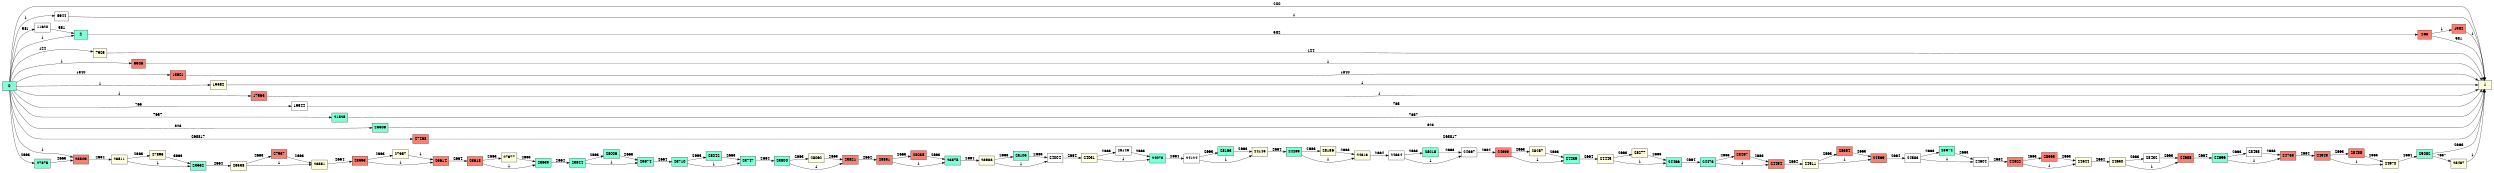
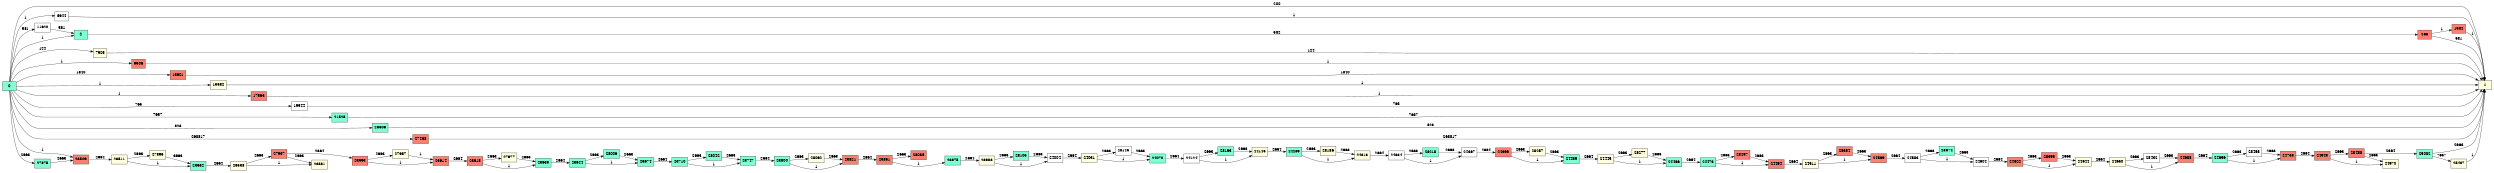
  digraph {
    rankdir=LR
    node [fillcolor=aquamarine shape=rectangle style=filled]
    268 [fillcolor=salmon]
    2
    1 [fillcolor=lightyellow]
    1982 [fillcolor=salmon]
    5944 [fillcolor=white]
    7925 [fillcolor=lightyellow]
    9906 [fillcolor=salmon]
    11620 [fillcolor=white]
    13601 [fillcolor=salmon]
    15582 [fillcolor=lightyellow]
    17563 [fillcolor=salmon]
    19544 [fillcolor=white]
    21525
    23506
    23509 [fillcolor=salmon]
    23511 [fillcolor=lightyellow]
    23532
    27895 [fillcolor=lightyellow]
    23538 [fillcolor=lightyellow]
    23581 [fillcolor=lightyellow]
    27937 [fillcolor=salmon]
    23593 [fillcolor=salmon]
    23614 [fillcolor=salmon]
    27957 [fillcolor=lightyellow]
    23618 [fillcolor=salmon]
    23639
    27977 [fillcolor=lightyellow]
    23644
    23674
    28006
    23710
    23747
    28042
    23800
    23821 [fillcolor=salmon]
    28062 [fillcolor=lightyellow]
    23851 [fillcolor=salmon]
    23875
    28085 [fillcolor=salmon]
    23983 [fillcolor=lightyellow]
    24004 [fillcolor=white]
    28105
    24031 [fillcolor=lightyellow]
    24070
    28143 [fillcolor=white]
    24124 [fillcolor=white]
    24145 [fillcolor=lightyellow]
    28163
    24289
    24313 [fillcolor=lightyellow]
    28186 [fillcolor=lightyellow]
    24334 [fillcolor=white]
    24367 [fillcolor=white]
    28218
    24399 [fillcolor=salmon]
    24439
    28257 [fillcolor=lightyellow]
    24445 [fillcolor=lightyellow]
    24466
    28277 [fillcolor=lightyellow]
    24473
    24494 [fillcolor=salmon]
    28297 [fillcolor=salmon]
    24511 [fillcolor=lightyellow]
    24569 [fillcolor=salmon]
    28354 [fillcolor=salmon]
    24583 [fillcolor=white]
    24604 [fillcolor=white]
    28374
    24622 [fillcolor=salmon]
    24644 [fillcolor=lightyellow]
    28395 [fillcolor=salmon]
    24650 [fillcolor=lightyellow]
    24688 [fillcolor=salmon]
    28432 [fillcolor=white]
    24696
    24733 [fillcolor=salmon]
    28468 [fillcolor=white]
    24949 [fillcolor=salmon]
    24970 [fillcolor=lightyellow]
    28488 [fillcolor=salmon]
    25082
    25487 [fillcolor=lightyellow]
    27468 [fillcolor=salmon]
    27875
    0
    268 -> 1 [label=581]
    268 -> 1982 [label=1]
    2 -> 268 [label=582]
    1982 -> 1 [label=1]
    5944 -> 1 [label=1]
    7925 -> 1 [label=124]
    9906 -> 1 [label=1]
    11620 -> 2 [label=581]
    13601 -> 1 [label=1840]
    15582 -> 1 [label=1]
    17563 -> 1 [label=1]
    19544 -> 1 [label=765]
    21525 -> 1 [label=7657]
    23506 -> 1 [label=823]
    23509 -> 23511 [label=2664]
    23511 -> 23532 [label=1]
    23511 -> 27895 [label=2663]
    23532 -> 23538 [label=2664]
    27895 -> 23532 [label=3663]
    23538 -> 23581 [label=1]
    23538 -> 27937 [label=2663]
-   23581 -> 23593 [label=2664]
+   27937 -> 23593 [label=2664]
    27937 -> 23581 [label=2663]
    23593 -> 23614 [label=1]
    23593 -> 27957 [label=2663]
    23614 -> 23618 [label=2664]
    27957 -> 23614 [label=1]
    23618 -> 23639 [label=1]
    23618 -> 27977 [label=2663]
    23639 -> 23644 [label=2664]
    27977 -> 23639 [label=2663]
    23644 -> 23674 [label=1]
    23644 -> 28006 [label=2663]
    23674 -> 23710 [label=2664]
    28006 -> 23674 [label=2663]
    23710 -> 23747 [label=1]
    23710 -> 28042 [label=2663]
    23747 -> 23800 [label=2664]
    28042 -> 23747 [label=2663]
    23800 -> 23821 [label=1]
    23800 -> 28062 [label=2663]
    23821 -> 23851 [label=2664]
    28062 -> 23821 [label=2663]
    23851 -> 23875 [label=1]
    23851 -> 28085 [label=2663]
    23875 -> 23983 [label=2664]
-   28085 -> 23875 [label=2663]
    23983 -> 24004 [label=1]
    23983 -> 28105 [label=2663]
    24004 -> 24031 [label=2664]
    28105 -> 24004 [label=2663]
    24031 -> 24070 [label=1]
    24031 -> 28143 [label=2663]
    24070 -> 24124 [label=2664]
    28143 -> 24070 [label=2663]
    24124 -> 24145 [label=1]
    24124 -> 28163 [label=2663]
    24145 -> 24289 [label=2664]
    28163 -> 24145 [label=2663]
    24289 -> 24313 [label=1]
    24289 -> 28186 [label=2663]
    24313 -> 24334 [label=2664]
    28186 -> 24313 [label=2663]
    24334 -> 24367 [label=1]
    24334 -> 28218 [label=2663]
    24367 -> 24399 [label=2664]
    28218 -> 24367 [label=2663]
    24399 -> 24439 [label=1]
    24399 -> 28257 [label=2663]
    24439 -> 24445 [label=2664]
    28257 -> 24439 [label=2663]
    24445 -> 24466 [label=1]
    24445 -> 28277 [label=2663]
    24466 -> 24473 [label=2664]
    28277 -> 24466 [label=2663]
    24473 -> 24494 [label=1]
    24473 -> 28297 [label=2663]
    24494 -> 24511 [label=2664]
    28297 -> 24494 [label=2663]
    24511 -> 24569 [label=1]
    24511 -> 28354 [label=2663]
    24569 -> 24583 [label=2664]
    28354 -> 24569 [label=2663]
    24583 -> 24604 [label=1]
    24583 -> 28374 [label=2663]
    24604 -> 24622 [label=2664]
    28374 -> 24604 [label=2663]
    24622 -> 24644 [label=1]
    24622 -> 28395 [label=2663]
    24644 -> 24650 [label=2664]
    28395 -> 24644 [label=2663]
    24650 -> 24688 [label=1]
    24650 -> 28432 [label=2663]
    24688 -> 24696 [label=2664]
    28432 -> 24688 [label=2663]
    24696 -> 24733 [label=1]
    24696 -> 28468 [label=2663]
    24733 -> 24949 [label=2664]
    28468 -> 24733 [label=2663]
    24949 -> 24970 [label=1]
    24949 -> 28488 [label=2663]
-   24970 -> 25082 [label=2664]
+   28488 -> 25082 [label=2664]
    28488 -> 24970 [label=2663]
    25082 -> 1 [label=2663]
    25082 -> 25487 [label=7657]
    25487 -> 1 [label=1]
    27468 -> 1 [label=268817]
    27875 -> 23509 [label=2663]
    0 -> 2 [label=1]
    0 -> 1 [label=200]
    0 -> 5944 [label=1]
    0 -> 7925 [label=124]
    0 -> 9906 [label=1]
    0 -> 11620 [label=581]
    0 -> 13601 [label=1840]
    0 -> 15582 [label=1]
    0 -> 17563 [label=1]
    0 -> 19544 [label=765]
    0 -> 21525 [label=7657]
    0 -> 23506 [label=823]
    0 -> 23509 [label=1]
    0 -> 27468 [label=268817]
    0 -> 27875 [label=2663]
  }
